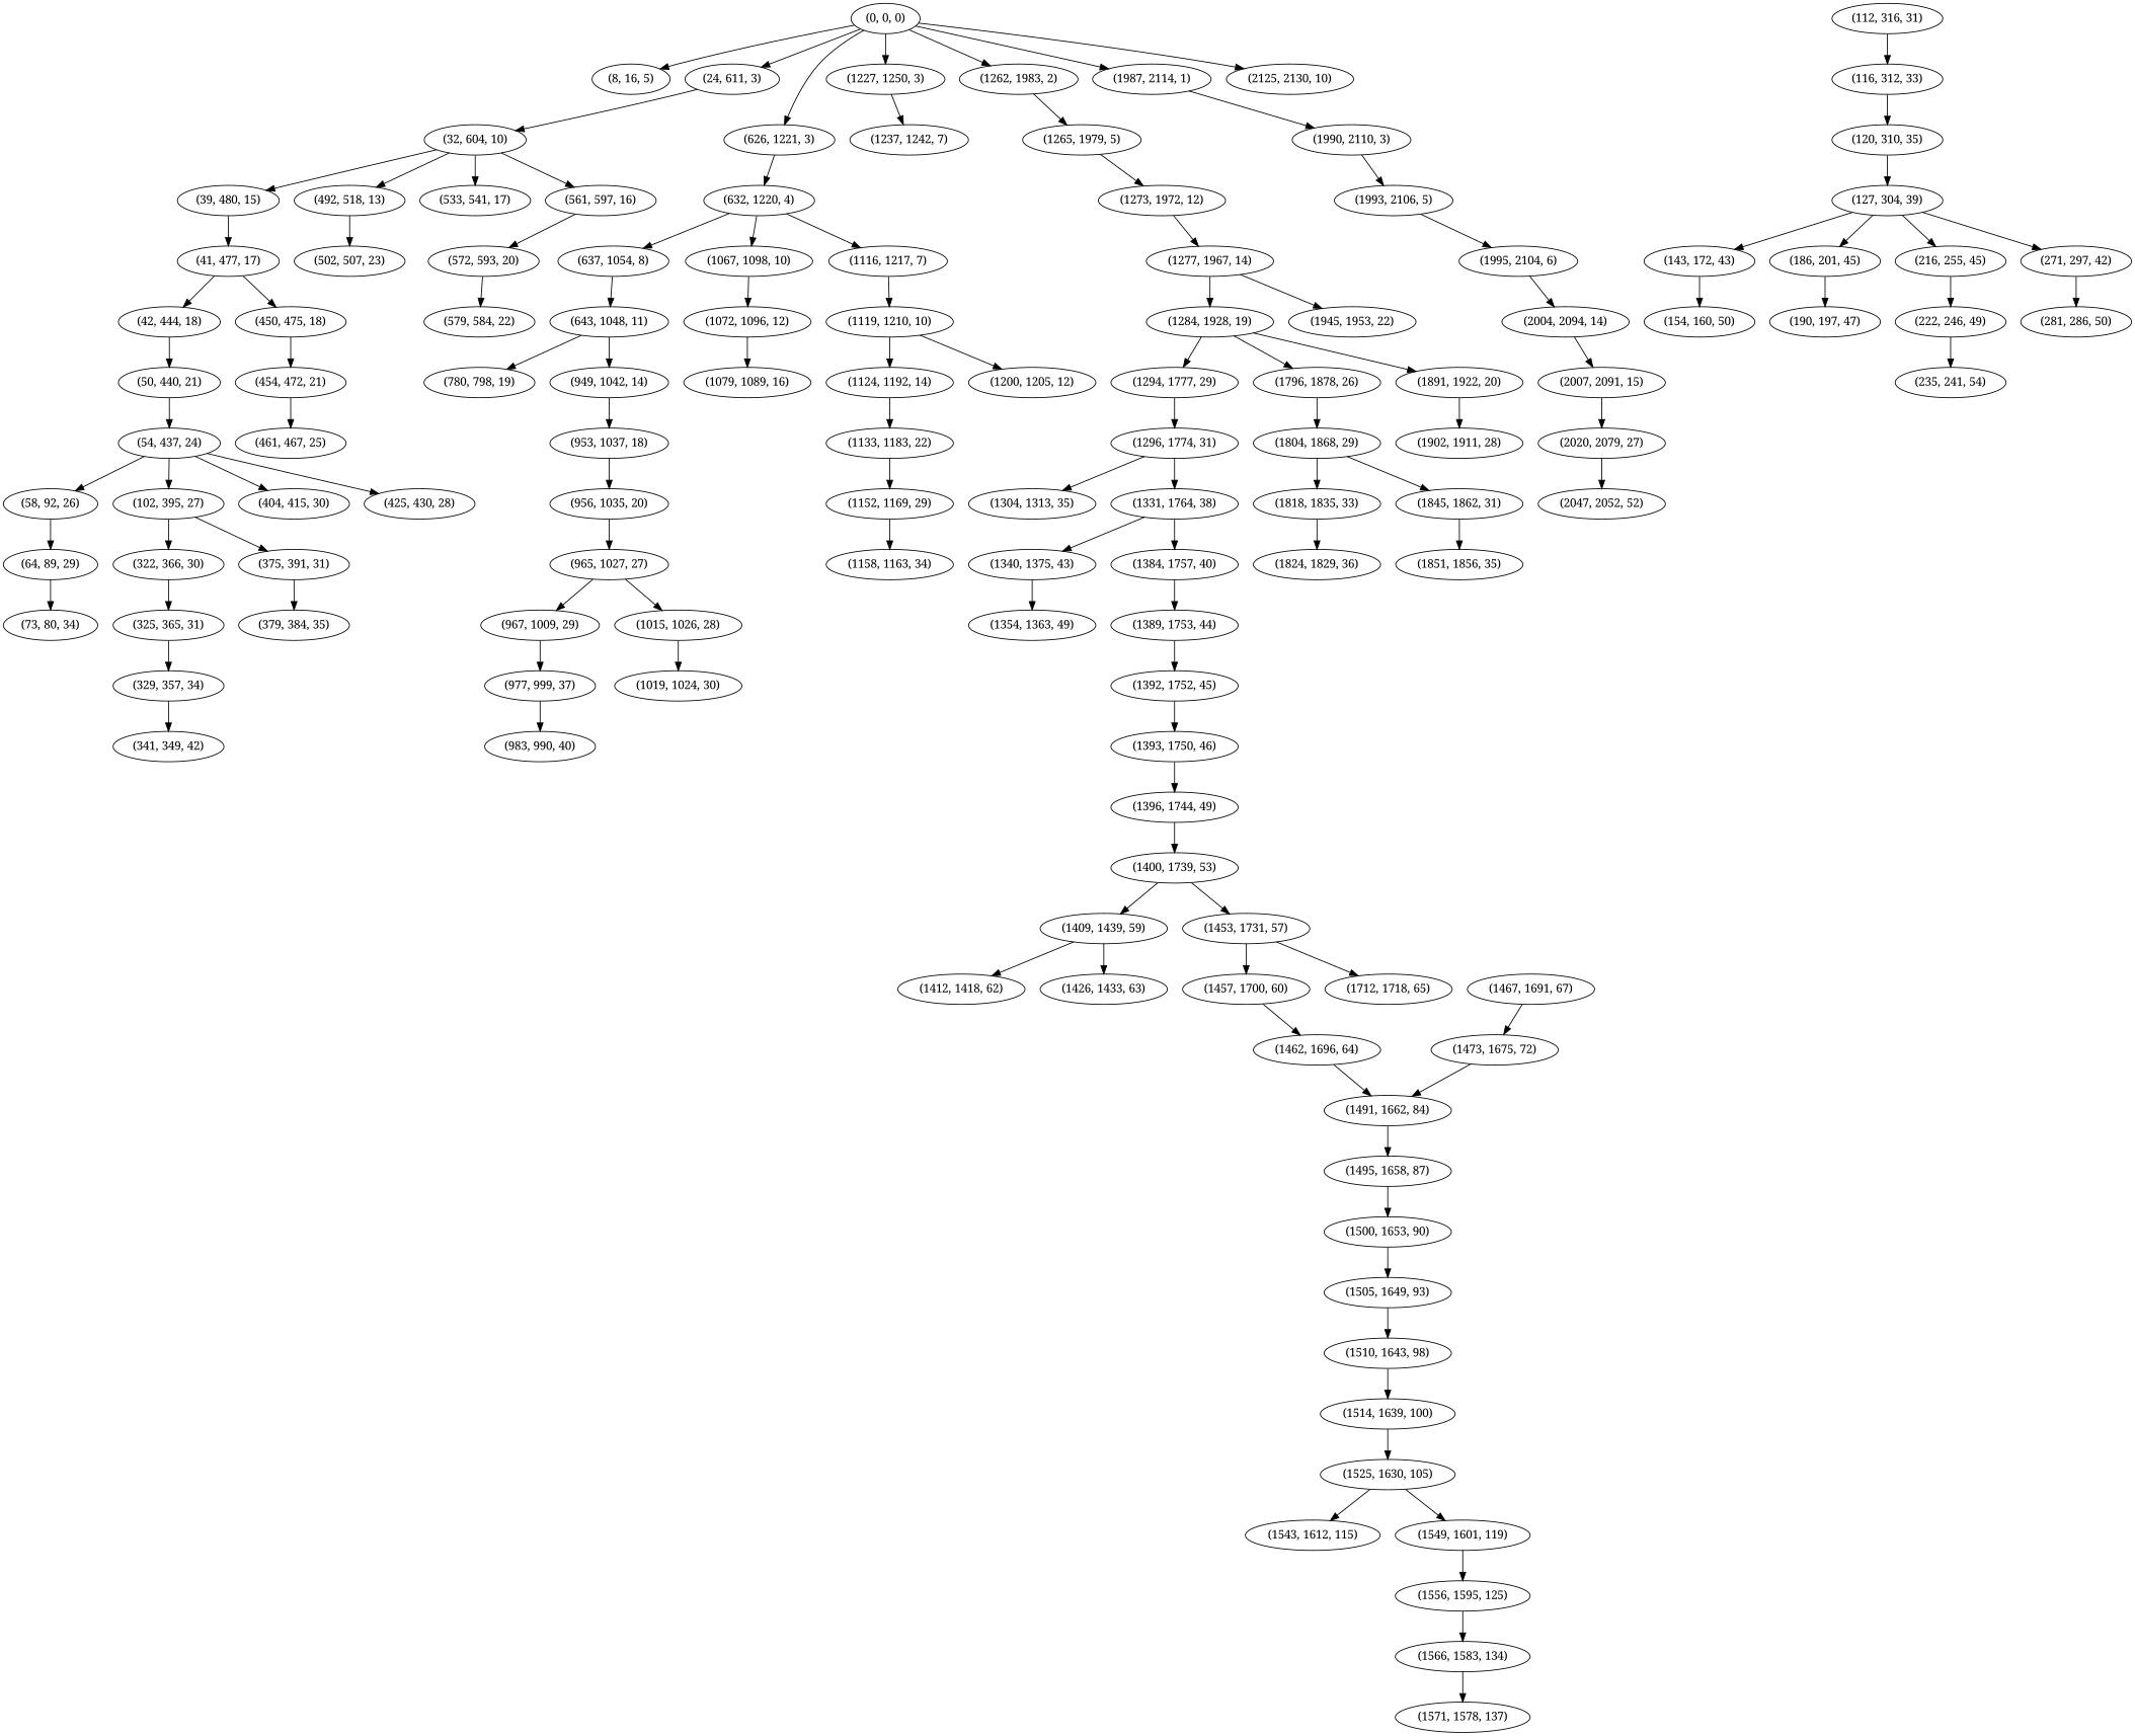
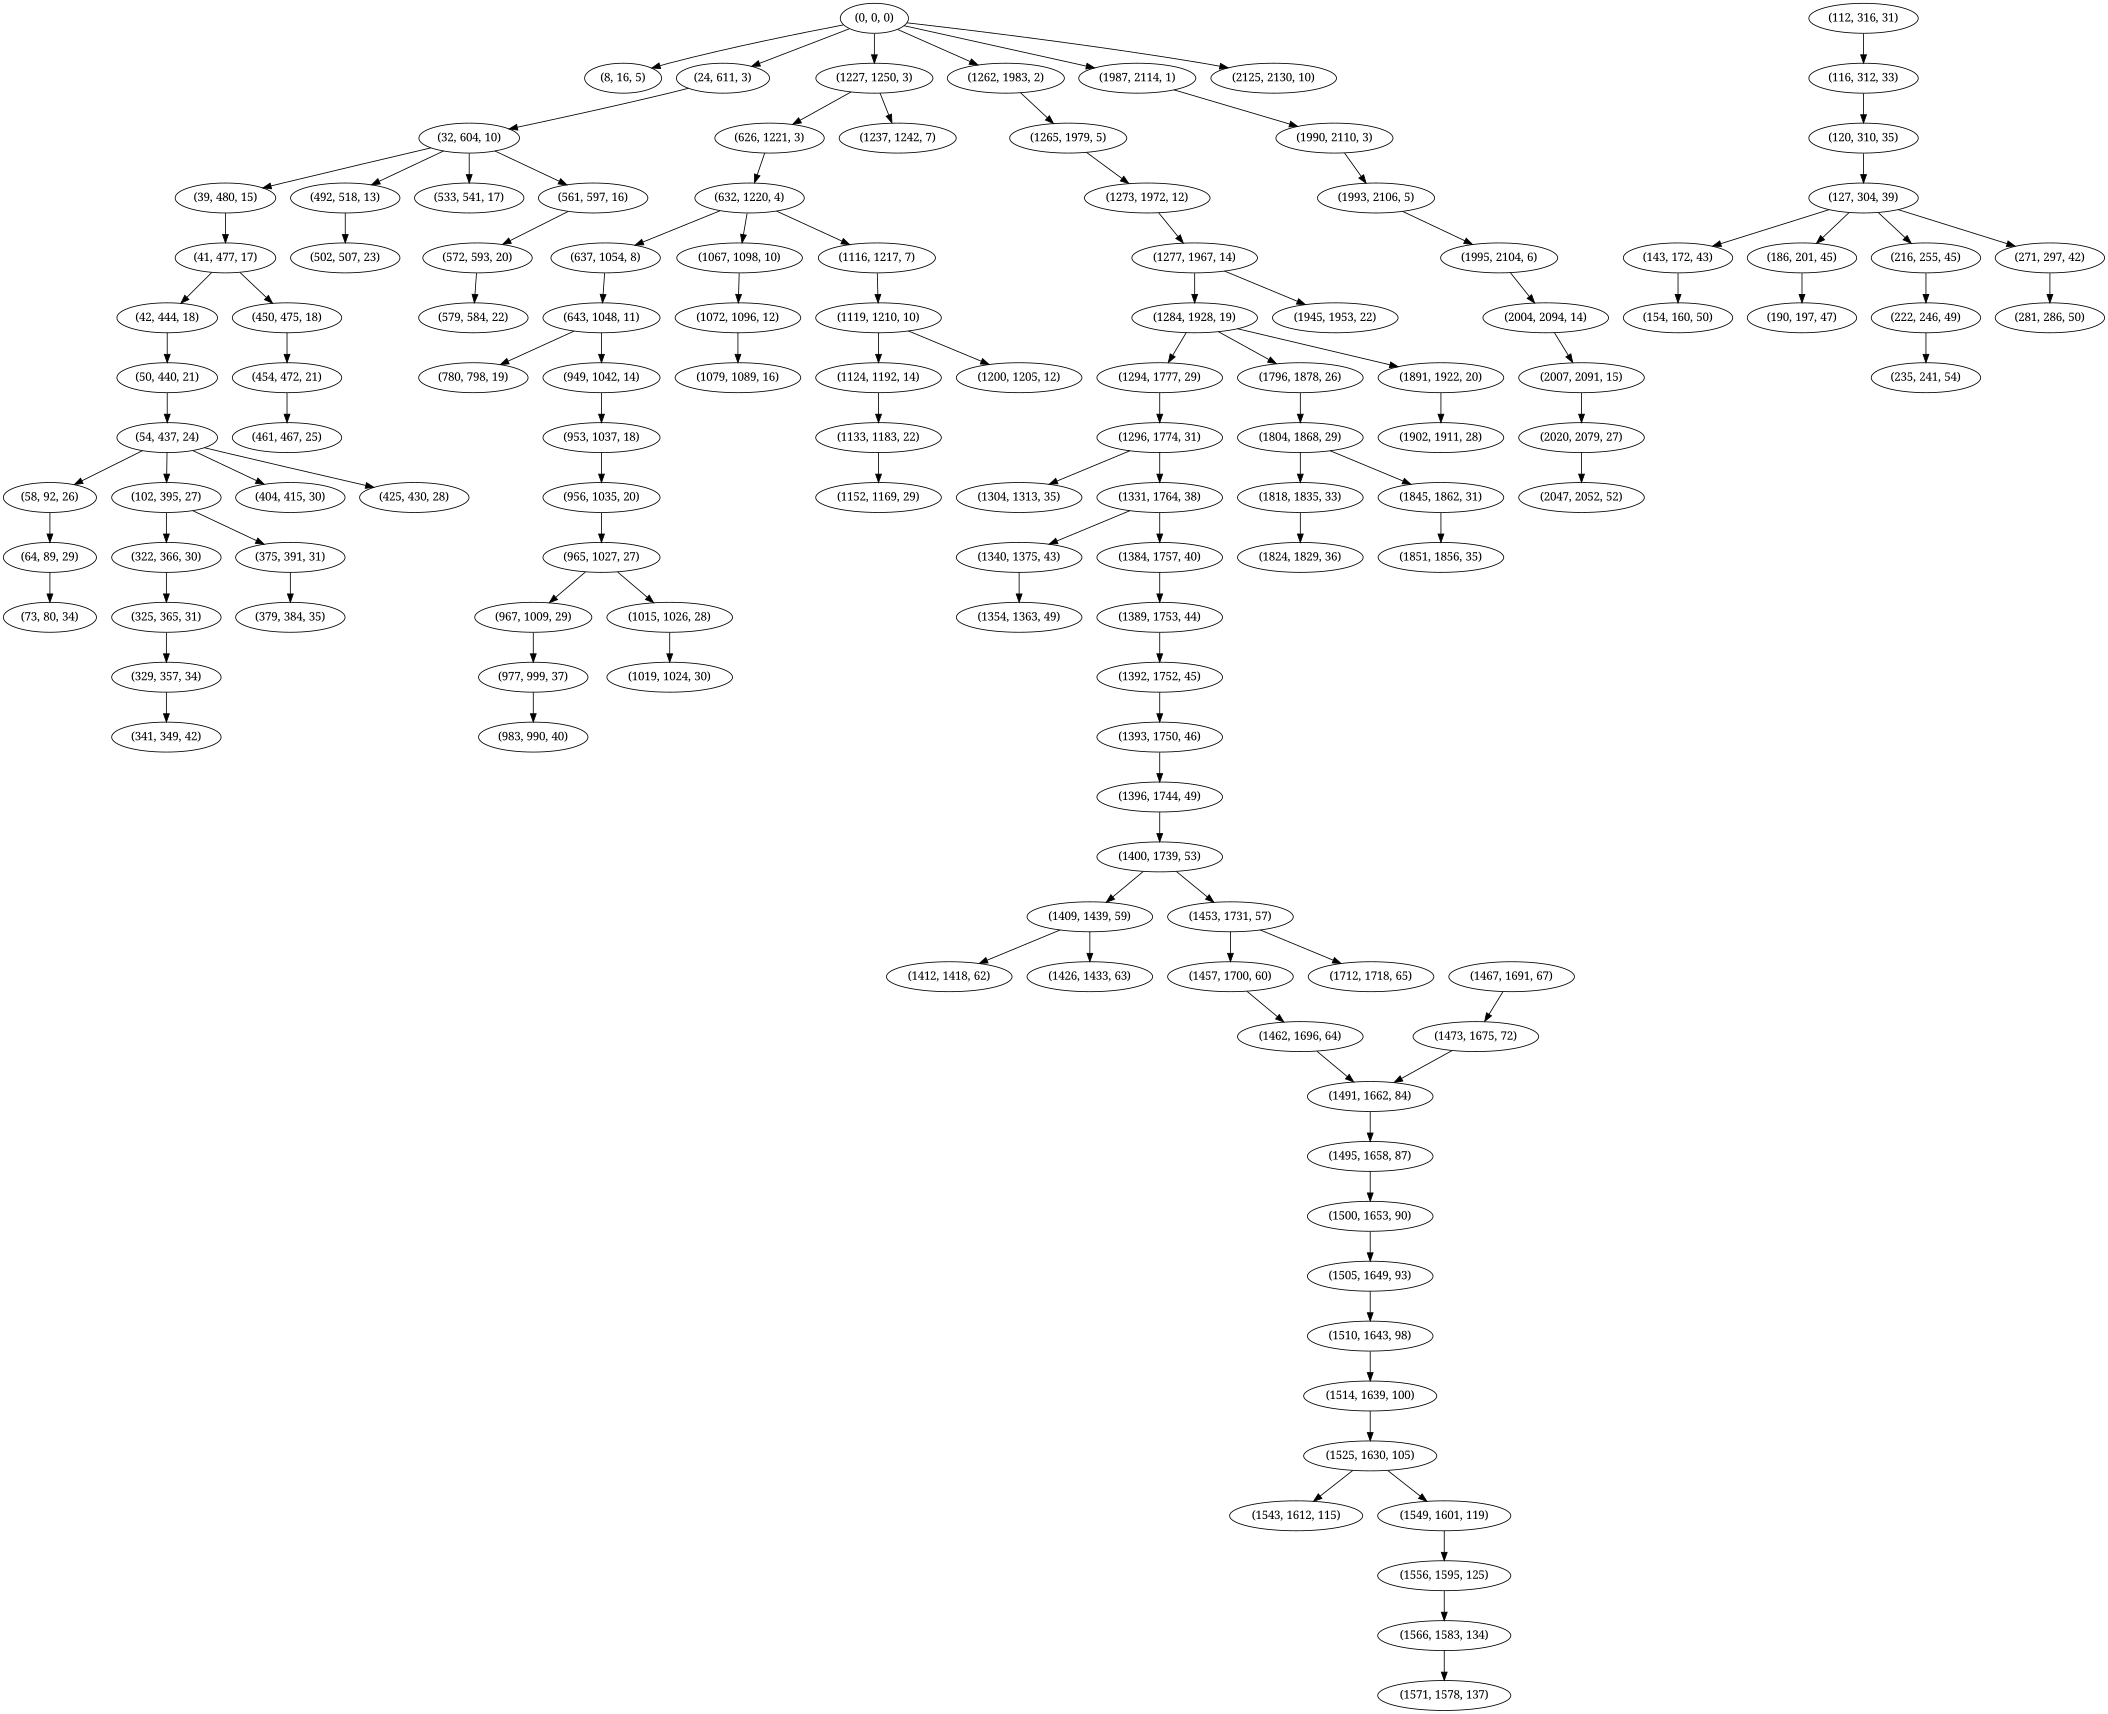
  digraph {
    fontname="Noto Serif"
    node [fontname="Noto Serif"]
    edge [fontname="Noto Serif"]
    "(0, 0, 0)"
    "(8, 16, 5)"
    "(24, 611, 3)"
    "(626, 1221, 3)"
    "(1227, 1250, 3)"
    "(1262, 1983, 2)"
    "(1987, 2114, 1)"
    "(2125, 2130, 10)"
    "(32, 604, 10)"
    "(632, 1220, 4)"
    "(1237, 1242, 7)"
    "(1265, 1979, 5)"
    "(1990, 2110, 3)"
    "(39, 480, 15)"
    "(492, 518, 13)"
    "(533, 541, 17)"
    "(561, 597, 16)"
    "(41, 477, 17)"
    "(502, 507, 23)"
    "(572, 593, 20)"
    "(42, 444, 18)"
    "(450, 475, 18)"
    "(50, 440, 21)"
    "(454, 472, 21)"
    "(54, 437, 24)"
    "(58, 92, 26)"
    "(102, 395, 27)"
    "(404, 415, 30)"
    "(425, 430, 28)"
    "(64, 89, 29)"
    "(322, 366, 30)"
    "(375, 391, 31)"
    "(73, 80, 34)"
    "(112, 316, 31)"
    "(116, 312, 33)"
    "(325, 365, 31)"
    "(379, 384, 35)"
    "(120, 310, 35)"
    "(127, 304, 39)"
    "(143, 172, 43)"
    "(186, 201, 45)"
    "(216, 255, 45)"
    "(271, 297, 42)"
    "(154, 160, 50)"
    "(190, 197, 47)"
    "(222, 246, 49)"
    "(281, 286, 50)"
    n48 [label="(235, 241, 54)"]
    "(329, 357, 34)"
    "(341, 349, 42)"
    "(461, 467, 25)"
    "(579, 584, 22)"
    "(637, 1054, 8)"
    "(1067, 1098, 10)"
    "(1116, 1217, 7)"
    "(643, 1048, 11)"
    "(1072, 1096, 12)"
    "(1119, 1210, 10)"
    "(780, 798, 19)"
    "(949, 1042, 14)"
    "(953, 1037, 18)"
    "(956, 1035, 20)"
    "(965, 1027, 27)"
    "(967, 1009, 29)"
    "(1015, 1026, 28)"
    "(977, 999, 37)"
    "(1019, 1024, 30)"
    "(983, 990, 40)"
    "(1079, 1089, 16)"
    "(1124, 1192, 14)"
    "(1200, 1205, 12)"
    "(1133, 1183, 22)"
    "(1152, 1169, 29)"
-   "(1158, 1163, 34)"
    "(1273, 1972, 12)"
    "(1277, 1967, 14)"
    "(1284, 1928, 19)"
    "(1945, 1953, 22)"
    "(1294, 1777, 29)"
    "(1796, 1878, 26)"
    "(1891, 1922, 20)"
    "(1296, 1774, 31)"
    "(1804, 1868, 29)"
    "(1902, 1911, 28)"
    "(1304, 1313, 35)"
    "(1331, 1764, 38)"
    "(1340, 1375, 43)"
    "(1384, 1757, 40)"
    "(1354, 1363, 49)"
    "(1389, 1753, 44)"
    "(1392, 1752, 45)"
    "(1393, 1750, 46)"
    "(1396, 1744, 49)"
    "(1400, 1739, 53)"
    "(1409, 1439, 59)"
    "(1453, 1731, 57)"
    "(1412, 1418, 62)"
    "(1426, 1433, 63)"
    "(1457, 1700, 60)"
    "(1712, 1718, 65)"
    "(1462, 1696, 64)"
    "(1491, 1662, 84)"
    "(1467, 1691, 67)"
    "(1473, 1675, 72)"
    "(1495, 1658, 87)"
    "(1500, 1653, 90)"
    "(1505, 1649, 93)"
    "(1510, 1643, 98)"
    "(1514, 1639, 100)"
    "(1525, 1630, 105)"
    "(1543, 1612, 115)"
    "(1549, 1601, 119)"
    "(1556, 1595, 125)"
    "(1566, 1583, 134)"
    "(1571, 1578, 137)"
    "(1818, 1835, 33)"
    "(1845, 1862, 31)"
    "(1824, 1829, 36)"
    "(1851, 1856, 35)"
    "(1993, 2106, 5)"
    "(1995, 2104, 6)"
    "(2004, 2094, 14)"
    "(2007, 2091, 15)"
    "(2020, 2079, 27)"
    "(2047, 2052, 52)"
    "(0, 0, 0)" -> "(8, 16, 5)"
    "(0, 0, 0)" -> "(24, 611, 3)"
-   "(0, 0, 0)" -> "(626, 1221, 3)"
+   "(1227, 1250, 3)" -> "(626, 1221, 3)"
    "(0, 0, 0)" -> "(1227, 1250, 3)"
    "(0, 0, 0)" -> "(1262, 1983, 2)"
    "(0, 0, 0)" -> "(1987, 2114, 1)"
    "(0, 0, 0)" -> "(2125, 2130, 10)"
    "(24, 611, 3)" -> "(32, 604, 10)"
    "(626, 1221, 3)" -> "(632, 1220, 4)"
    "(1227, 1250, 3)" -> "(1237, 1242, 7)"
    "(1262, 1983, 2)" -> "(1265, 1979, 5)"
    "(1987, 2114, 1)" -> "(1990, 2110, 3)"
    "(32, 604, 10)" -> "(39, 480, 15)"
    "(32, 604, 10)" -> "(492, 518, 13)"
    "(32, 604, 10)" -> "(533, 541, 17)"
    "(32, 604, 10)" -> "(561, 597, 16)"
    "(632, 1220, 4)" -> "(637, 1054, 8)"
    "(632, 1220, 4)" -> "(1067, 1098, 10)"
    "(632, 1220, 4)" -> "(1116, 1217, 7)"
    "(1265, 1979, 5)" -> "(1273, 1972, 12)"
    "(1990, 2110, 3)" -> "(1993, 2106, 5)"
    "(39, 480, 15)" -> "(41, 477, 17)"
    "(492, 518, 13)" -> "(502, 507, 23)"
    "(561, 597, 16)" -> "(572, 593, 20)"
    "(41, 477, 17)" -> "(42, 444, 18)"
    "(41, 477, 17)" -> "(450, 475, 18)"
    "(572, 593, 20)" -> "(579, 584, 22)"
    "(42, 444, 18)" -> "(50, 440, 21)"
    "(450, 475, 18)" -> "(454, 472, 21)"
    "(50, 440, 21)" -> "(54, 437, 24)"
    "(454, 472, 21)" -> "(461, 467, 25)"
    "(54, 437, 24)" -> "(58, 92, 26)"
    "(54, 437, 24)" -> "(102, 395, 27)"
    "(54, 437, 24)" -> "(404, 415, 30)"
    "(54, 437, 24)" -> "(425, 430, 28)"
    "(58, 92, 26)" -> "(64, 89, 29)"
    "(102, 395, 27)" -> "(322, 366, 30)"
    "(102, 395, 27)" -> "(375, 391, 31)"
    "(64, 89, 29)" -> "(73, 80, 34)"
    "(322, 366, 30)" -> "(325, 365, 31)"
    "(375, 391, 31)" -> "(379, 384, 35)"
    "(112, 316, 31)" -> "(116, 312, 33)"
    "(116, 312, 33)" -> "(120, 310, 35)"
    "(325, 365, 31)" -> "(329, 357, 34)"
    "(120, 310, 35)" -> "(127, 304, 39)"
    "(127, 304, 39)" -> "(143, 172, 43)"
    "(127, 304, 39)" -> "(186, 201, 45)"
    "(127, 304, 39)" -> "(216, 255, 45)"
    "(127, 304, 39)" -> "(271, 297, 42)"
    "(143, 172, 43)" -> "(154, 160, 50)"
    "(186, 201, 45)" -> "(190, 197, 47)"
    "(216, 255, 45)" -> "(222, 246, 49)"
    "(271, 297, 42)" -> "(281, 286, 50)"
    "(222, 246, 49)" -> n48
    "(329, 357, 34)" -> "(341, 349, 42)"
    "(637, 1054, 8)" -> "(643, 1048, 11)"
    "(1067, 1098, 10)" -> "(1072, 1096, 12)"
    "(1116, 1217, 7)" -> "(1119, 1210, 10)"
    "(643, 1048, 11)" -> "(780, 798, 19)"
    "(643, 1048, 11)" -> "(949, 1042, 14)"
    "(1072, 1096, 12)" -> "(1079, 1089, 16)"
    "(1119, 1210, 10)" -> "(1124, 1192, 14)"
    "(1119, 1210, 10)" -> "(1200, 1205, 12)"
    "(949, 1042, 14)" -> "(953, 1037, 18)"
    "(953, 1037, 18)" -> "(956, 1035, 20)"
    "(956, 1035, 20)" -> "(965, 1027, 27)"
    "(965, 1027, 27)" -> "(967, 1009, 29)"
    "(965, 1027, 27)" -> "(1015, 1026, 28)"
    "(967, 1009, 29)" -> "(977, 999, 37)"
    "(1015, 1026, 28)" -> "(1019, 1024, 30)"
    "(977, 999, 37)" -> "(983, 990, 40)"
    "(1124, 1192, 14)" -> "(1133, 1183, 22)"
    "(1133, 1183, 22)" -> "(1152, 1169, 29)"
-   "(1152, 1169, 29)" -> "(1158, 1163, 34)"
    "(1273, 1972, 12)" -> "(1277, 1967, 14)"
    "(1277, 1967, 14)" -> "(1284, 1928, 19)"
    "(1277, 1967, 14)" -> "(1945, 1953, 22)"
    "(1284, 1928, 19)" -> "(1294, 1777, 29)"
    "(1284, 1928, 19)" -> "(1796, 1878, 26)"
    "(1284, 1928, 19)" -> "(1891, 1922, 20)"
    "(1294, 1777, 29)" -> "(1296, 1774, 31)"
    "(1796, 1878, 26)" -> "(1804, 1868, 29)"
    "(1891, 1922, 20)" -> "(1902, 1911, 28)"
    "(1296, 1774, 31)" -> "(1304, 1313, 35)"
    "(1296, 1774, 31)" -> "(1331, 1764, 38)"
    "(1804, 1868, 29)" -> "(1818, 1835, 33)"
    "(1804, 1868, 29)" -> "(1845, 1862, 31)"
    "(1331, 1764, 38)" -> "(1340, 1375, 43)"
    "(1331, 1764, 38)" -> "(1384, 1757, 40)"
    "(1340, 1375, 43)" -> "(1354, 1363, 49)"
    "(1384, 1757, 40)" -> "(1389, 1753, 44)"
    "(1389, 1753, 44)" -> "(1392, 1752, 45)"
    "(1392, 1752, 45)" -> "(1393, 1750, 46)"
    "(1393, 1750, 46)" -> "(1396, 1744, 49)"
    "(1396, 1744, 49)" -> "(1400, 1739, 53)"
    "(1400, 1739, 53)" -> "(1409, 1439, 59)"
    "(1400, 1739, 53)" -> "(1453, 1731, 57)"
    "(1409, 1439, 59)" -> "(1412, 1418, 62)"
    "(1409, 1439, 59)" -> "(1426, 1433, 63)"
    "(1453, 1731, 57)" -> "(1457, 1700, 60)"
    "(1453, 1731, 57)" -> "(1712, 1718, 65)"
    "(1457, 1700, 60)" -> "(1462, 1696, 64)"
    "(1462, 1696, 64)" -> "(1491, 1662, 84)"
    "(1491, 1662, 84)" -> "(1495, 1658, 87)"
    "(1467, 1691, 67)" -> "(1473, 1675, 72)"
    "(1473, 1675, 72)" -> "(1491, 1662, 84)"
    "(1495, 1658, 87)" -> "(1500, 1653, 90)"
    "(1500, 1653, 90)" -> "(1505, 1649, 93)"
    "(1505, 1649, 93)" -> "(1510, 1643, 98)"
    "(1510, 1643, 98)" -> "(1514, 1639, 100)"
    "(1514, 1639, 100)" -> "(1525, 1630, 105)"
    "(1525, 1630, 105)" -> "(1543, 1612, 115)"
    "(1525, 1630, 105)" -> "(1549, 1601, 119)"
    "(1549, 1601, 119)" -> "(1556, 1595, 125)"
    "(1556, 1595, 125)" -> "(1566, 1583, 134)"
    "(1566, 1583, 134)" -> "(1571, 1578, 137)"
    "(1818, 1835, 33)" -> "(1824, 1829, 36)"
    "(1845, 1862, 31)" -> "(1851, 1856, 35)"
    "(1993, 2106, 5)" -> "(1995, 2104, 6)"
    "(1995, 2104, 6)" -> "(2004, 2094, 14)"
    "(2004, 2094, 14)" -> "(2007, 2091, 15)"
    "(2007, 2091, 15)" -> "(2020, 2079, 27)"
    "(2020, 2079, 27)" -> "(2047, 2052, 52)"
  }
